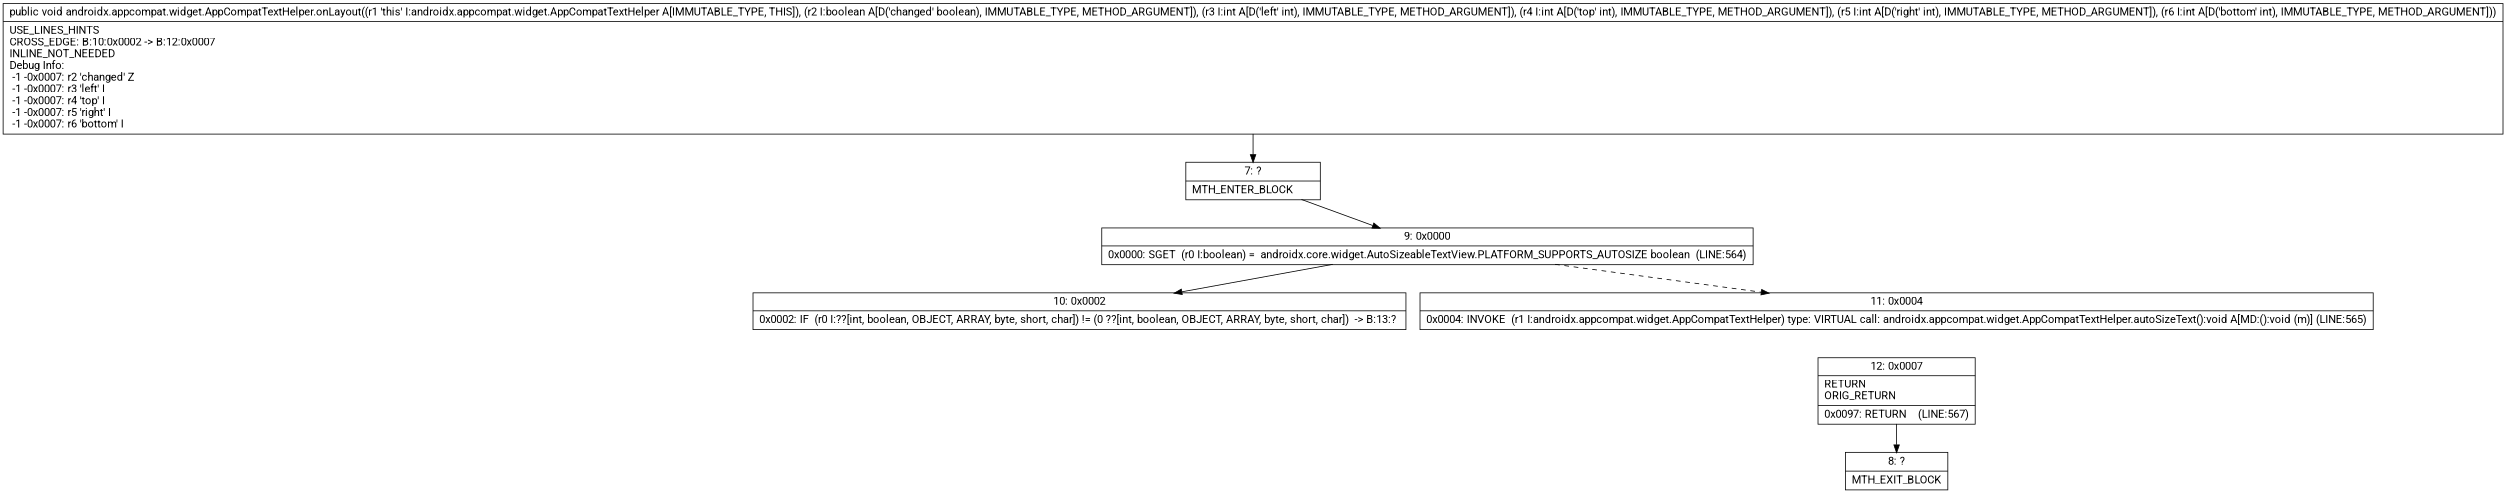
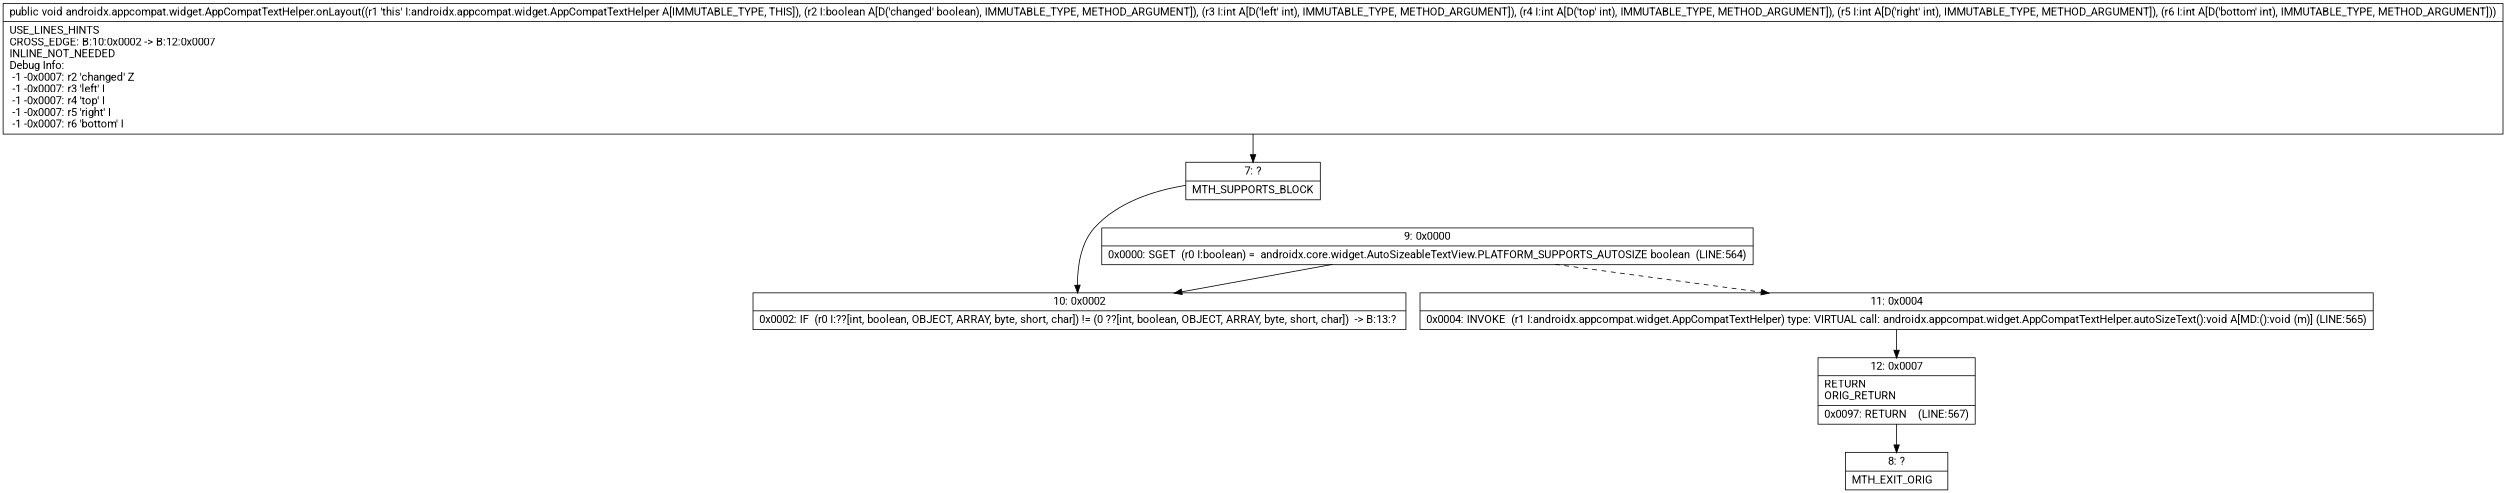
  digraph {
    fontname=Roboto
    node [fontname=Roboto shape=record]
    edge [fontname=Roboto]
-   n1 [label="{7\:\ ?|MTH_ENTER_BLOCK\l}"]
+   n1 [label="{7\:\ ?|MTH_SUPPORTS_BLOCK\l}"]
    n2 [label="{9\:\ 0x0000|0x0000: SGET  (r0 I:boolean) =  androidx.core.widget.AutoSizeableTextView.PLATFORM_SUPPORTS_AUTOSIZE boolean  (LINE:564)\l}"]
    n3 [label="{10\:\ 0x0002|0x0002: IF  (r0 I:??[int, boolean, OBJECT, ARRAY, byte, short, char]) != (0 ??[int, boolean, OBJECT, ARRAY, byte, short, char])  \-\> B:13:? \l}"]
    n4 [label="{11\:\ 0x0004|0x0004: INVOKE  (r1 I:androidx.appcompat.widget.AppCompatTextHelper) type: VIRTUAL call: androidx.appcompat.widget.AppCompatTextHelper.autoSizeText():void A[MD:():void (m)] (LINE:565)\l}"]
    n5 [label="{12\:\ 0x0007|RETURN\lORIG_RETURN\l|0x0097: RETURN    (LINE:567)\l}"]
-   n6 [label="{8\:\ ?|MTH_EXIT_BLOCK\l}"]
+   n6 [label="{8\:\ ?|MTH_EXIT_ORIG\l}"]
    n7 [label="{public void androidx.appcompat.widget.AppCompatTextHelper.onLayout((r1 'this' I:androidx.appcompat.widget.AppCompatTextHelper A[IMMUTABLE_TYPE, THIS]), (r2 I:boolean A[D('changed' boolean), IMMUTABLE_TYPE, METHOD_ARGUMENT]), (r3 I:int A[D('left' int), IMMUTABLE_TYPE, METHOD_ARGUMENT]), (r4 I:int A[D('top' int), IMMUTABLE_TYPE, METHOD_ARGUMENT]), (r5 I:int A[D('right' int), IMMUTABLE_TYPE, METHOD_ARGUMENT]), (r6 I:int A[D('bottom' int), IMMUTABLE_TYPE, METHOD_ARGUMENT]))  | USE_LINES_HINTS\lCROSS_EDGE: B:10:0x0002 \-\> B:12:0x0007\lINLINE_NOT_NEEDED\lDebug Info:\l  \-1 \-0x0007: r2 'changed' Z\l  \-1 \-0x0007: r3 'left' I\l  \-1 \-0x0007: r4 'top' I\l  \-1 \-0x0007: r5 'right' I\l  \-1 \-0x0007: r6 'bottom' I\l}"]
-   n1 -> n2
+   n1 -> n3
    n2 -> n3
    n2 -> n4 [style=dashed]
+   n4 -> n5
    n5 -> n6
    n7 -> n1
  }
